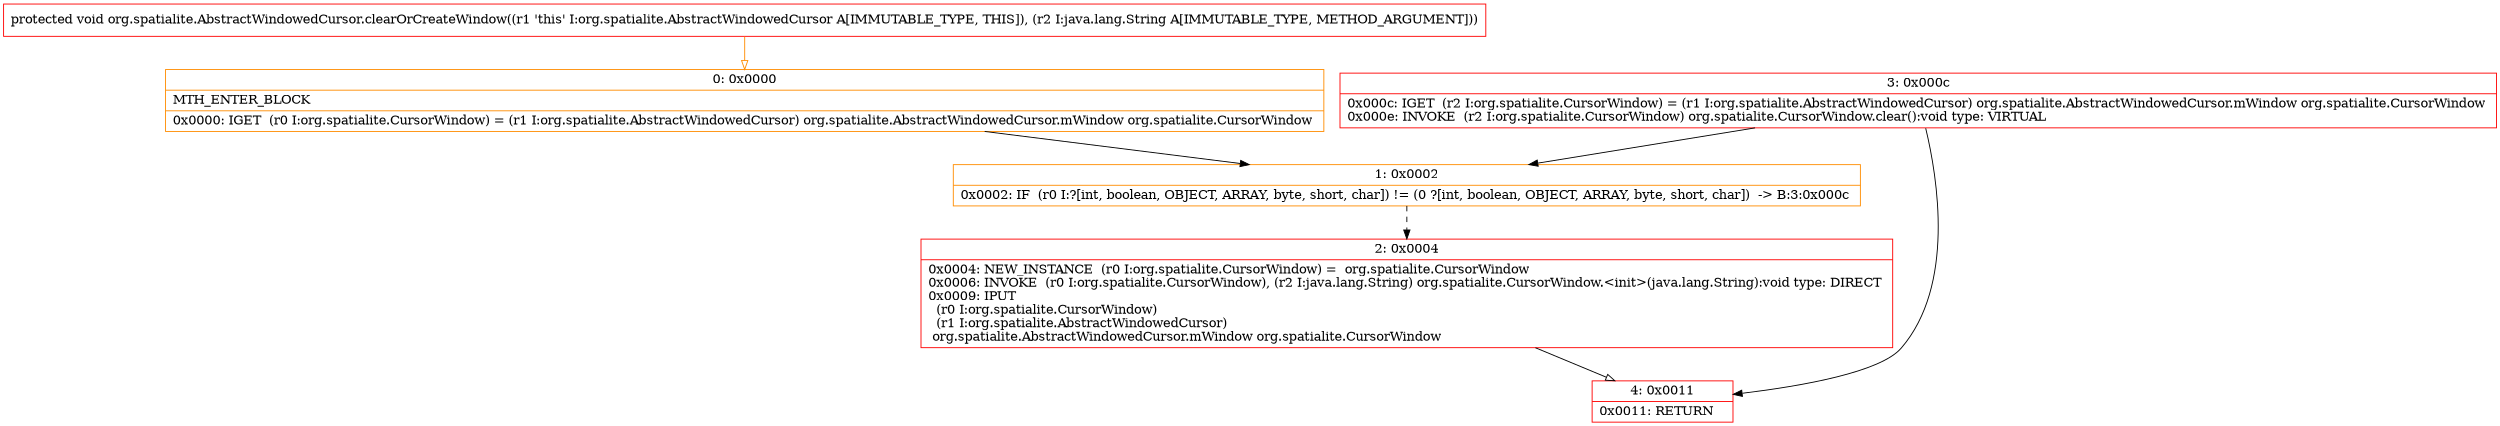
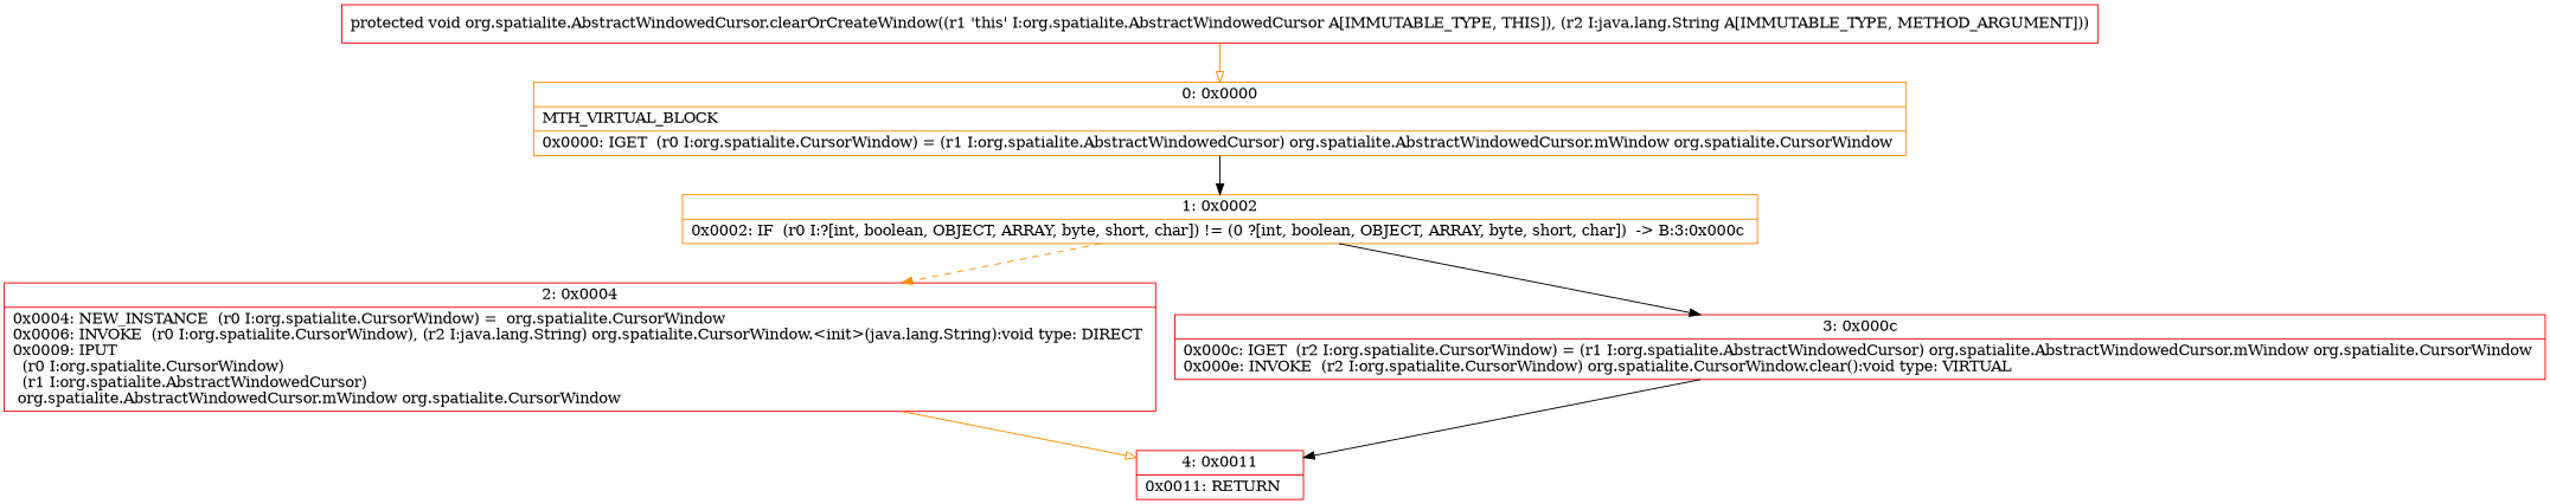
  digraph {
    node [color=red shape=record]
    edge [arrowhead=normal color=black]
-   n1 [color=darkorange label="{0\:\ 0x0000|MTH_ENTER_BLOCK\l|0x0000: IGET  (r0 I:org.spatialite.CursorWindow) = (r1 I:org.spatialite.AbstractWindowedCursor) org.spatialite.AbstractWindowedCursor.mWindow org.spatialite.CursorWindow \l}"]
+   n1 [color=darkorange label="{0\:\ 0x0000|MTH_VIRTUAL_BLOCK\l|0x0000: IGET  (r0 I:org.spatialite.CursorWindow) = (r1 I:org.spatialite.AbstractWindowedCursor) org.spatialite.AbstractWindowedCursor.mWindow org.spatialite.CursorWindow \l}"]
    n2 [color=darkorange label="{1\:\ 0x0002|0x0002: IF  (r0 I:?[int, boolean, OBJECT, ARRAY, byte, short, char]) != (0 ?[int, boolean, OBJECT, ARRAY, byte, short, char])  \-\> B:3:0x000c \l}"]
    n3 [label="{2\:\ 0x0004|0x0004: NEW_INSTANCE  (r0 I:org.spatialite.CursorWindow) =  org.spatialite.CursorWindow \l0x0006: INVOKE  (r0 I:org.spatialite.CursorWindow), (r2 I:java.lang.String) org.spatialite.CursorWindow.\<init\>(java.lang.String):void type: DIRECT \l0x0009: IPUT  \l  (r0 I:org.spatialite.CursorWindow)\l  (r1 I:org.spatialite.AbstractWindowedCursor)\l org.spatialite.AbstractWindowedCursor.mWindow org.spatialite.CursorWindow \l}"]
    n4 [label="{3\:\ 0x000c|0x000c: IGET  (r2 I:org.spatialite.CursorWindow) = (r1 I:org.spatialite.AbstractWindowedCursor) org.spatialite.AbstractWindowedCursor.mWindow org.spatialite.CursorWindow \l0x000e: INVOKE  (r2 I:org.spatialite.CursorWindow) org.spatialite.CursorWindow.clear():void type: VIRTUAL \l}"]
    n5 [label="{4\:\ 0x0011|0x0011: RETURN   \l}"]
    n6 [label="{protected void org.spatialite.AbstractWindowedCursor.clearOrCreateWindow((r1 'this' I:org.spatialite.AbstractWindowedCursor A[IMMUTABLE_TYPE, THIS]), (r2 I:java.lang.String A[IMMUTABLE_TYPE, METHOD_ARGUMENT])) }"]
    n1 -> n2
-   n2 -> n3 [style=dashed]
-   n4 -> n2
-   n3 -> n5 [arrowhead=onormal]
+   n2 -> n3 [color=darkorange style=dashed]
+   n2 -> n4
+   n3 -> n5 [arrowhead=onormal color=darkorange]
    n4 -> n5
    n6 -> n1 [arrowhead=onormal color=darkorange]
  }
